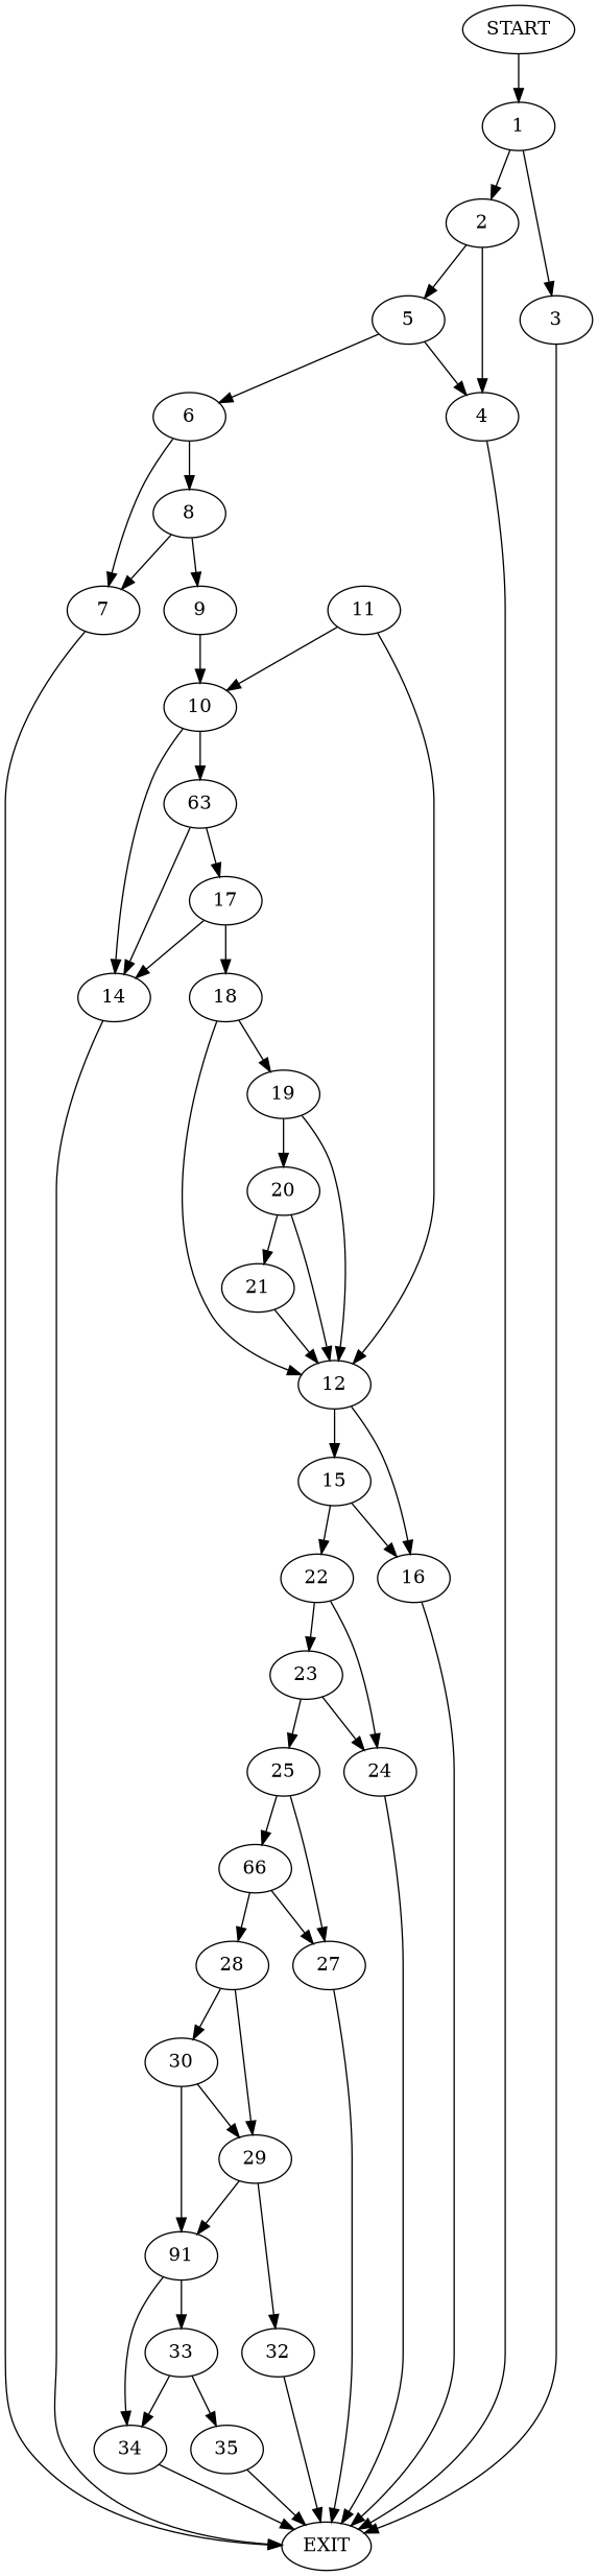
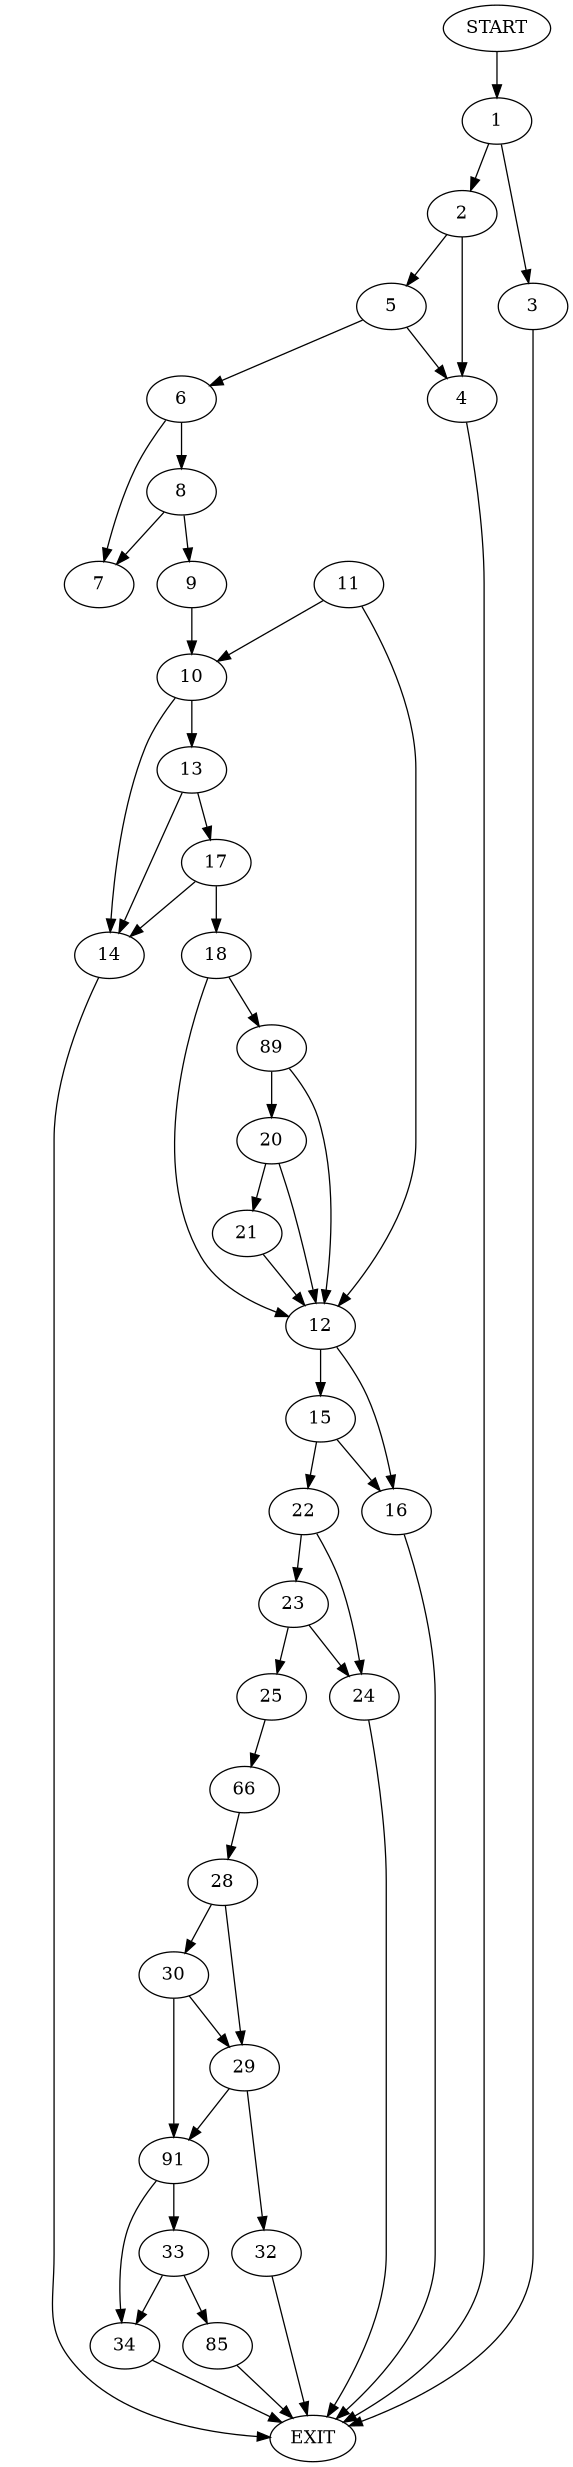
  digraph {
    n1 [label=START]
    1
    2
    3
    n5 [label=EXIT]
    4
    5
    6
    7
    8
    9
    10
-   13 [label=63]
+   13
    14
    11
    12
    17
    15
    16
    22
    18
    23
    24
-   19
+   19 [label=89]
    20
    21
    25
    n28 [label=66]
-   27
    28
    29
    30
    n33 [label=91]
    32
    33
    34
-   35
+   35 [label=85]
    n1 -> 1
    1 -> 2
    1 -> 3
    2 -> 4
    2 -> 5
    3 -> n5
    4 -> n5
    5 -> 4
    5 -> 6
    6 -> 7
    6 -> 8
-   7 -> n5
    8 -> 7
    8 -> 9
    9 -> 10
    10 -> 13
    10 -> 14
    13 -> 14
    13 -> 17
    14 -> n5
    11 -> 10
    11 -> 12
    12 -> 15
    12 -> 16
    17 -> 14
    17 -> 18
    15 -> 16
    15 -> 22
    16 -> n5
    22 -> 23
    22 -> 24
    18 -> 12
    18 -> 19
    23 -> 24
    23 -> 25
    24 -> n5
    19 -> 12
    19 -> 20
    20 -> 12
    20 -> 21
    21 -> 12
    25 -> n28
-   25 -> 27
-   n28 -> 27
    n28 -> 28
-   27 -> n5
    28 -> 29
    28 -> 30
    29 -> n33
    29 -> 32
    30 -> 29
    30 -> n33
    n33 -> 33
    n33 -> 34
    32 -> n5
    33 -> 34
    33 -> 35
    34 -> n5
    35 -> n5
  }
